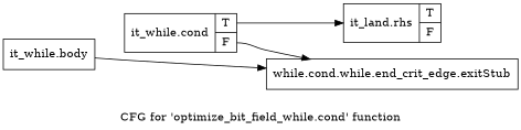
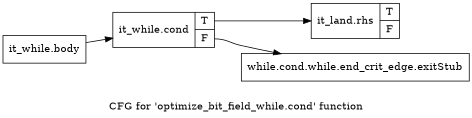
  digraph {
    label="CFG for 'optimize_bit_field_while.cond' function"
    rankdir=LR
    node [shape=record]
    n1 [label="{it_while.cond|{<s0>T|<s1>F}}"]
    n2 [label="{while.cond.while.end_crit_edge.exitStub}"]
    n3 [label="{it_land.rhs|{<s0>T|<s1>F}}"]
    n4 [label="{it_while.body}"]
    n1 -> n2 [tailport=s1]
    n1 -> n3 [tailport=s0]
-   n4 -> n2
+   n4 -> n1
  }
